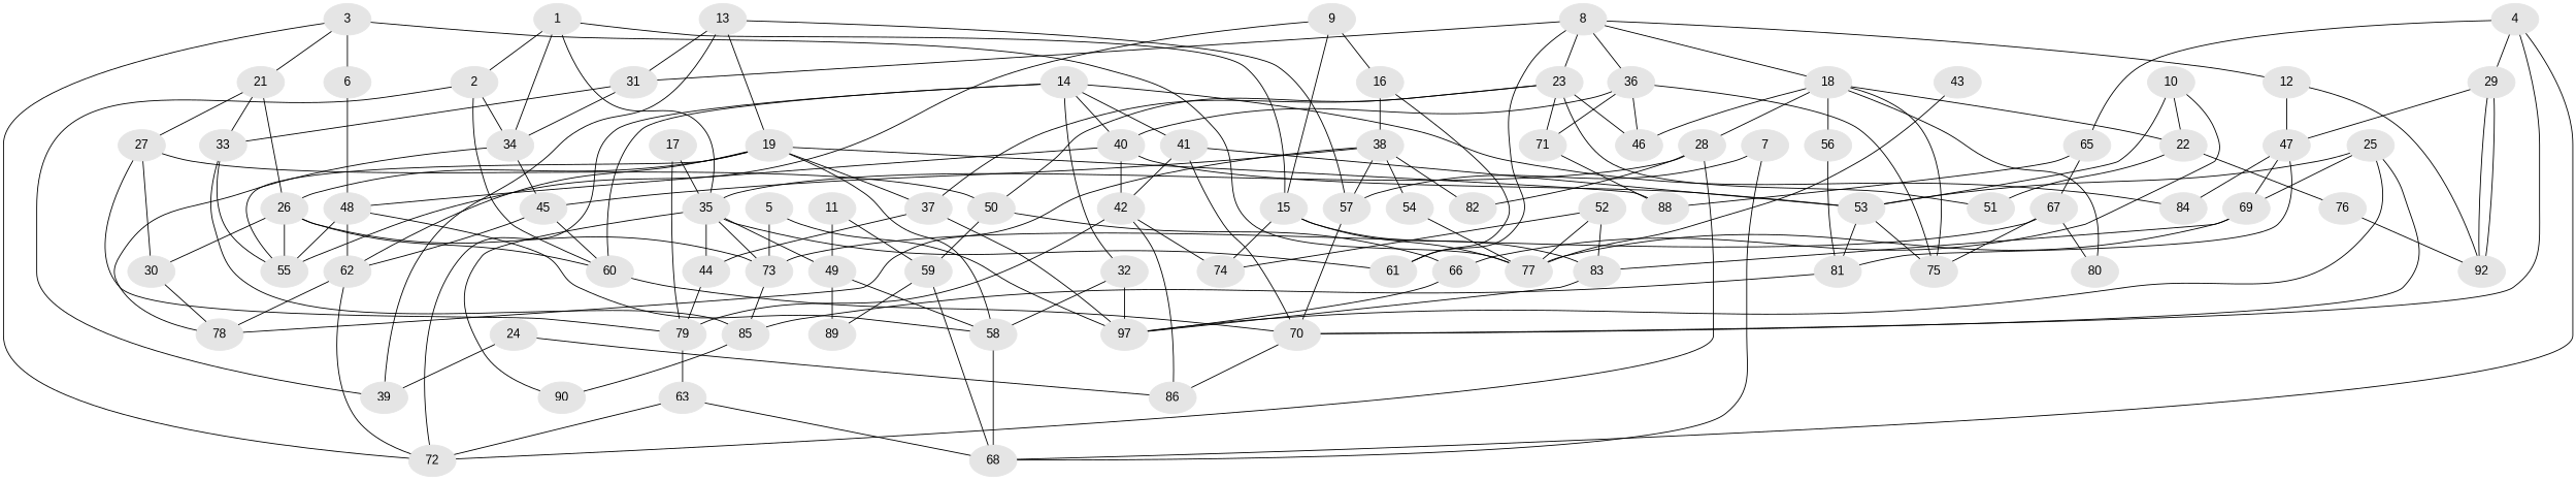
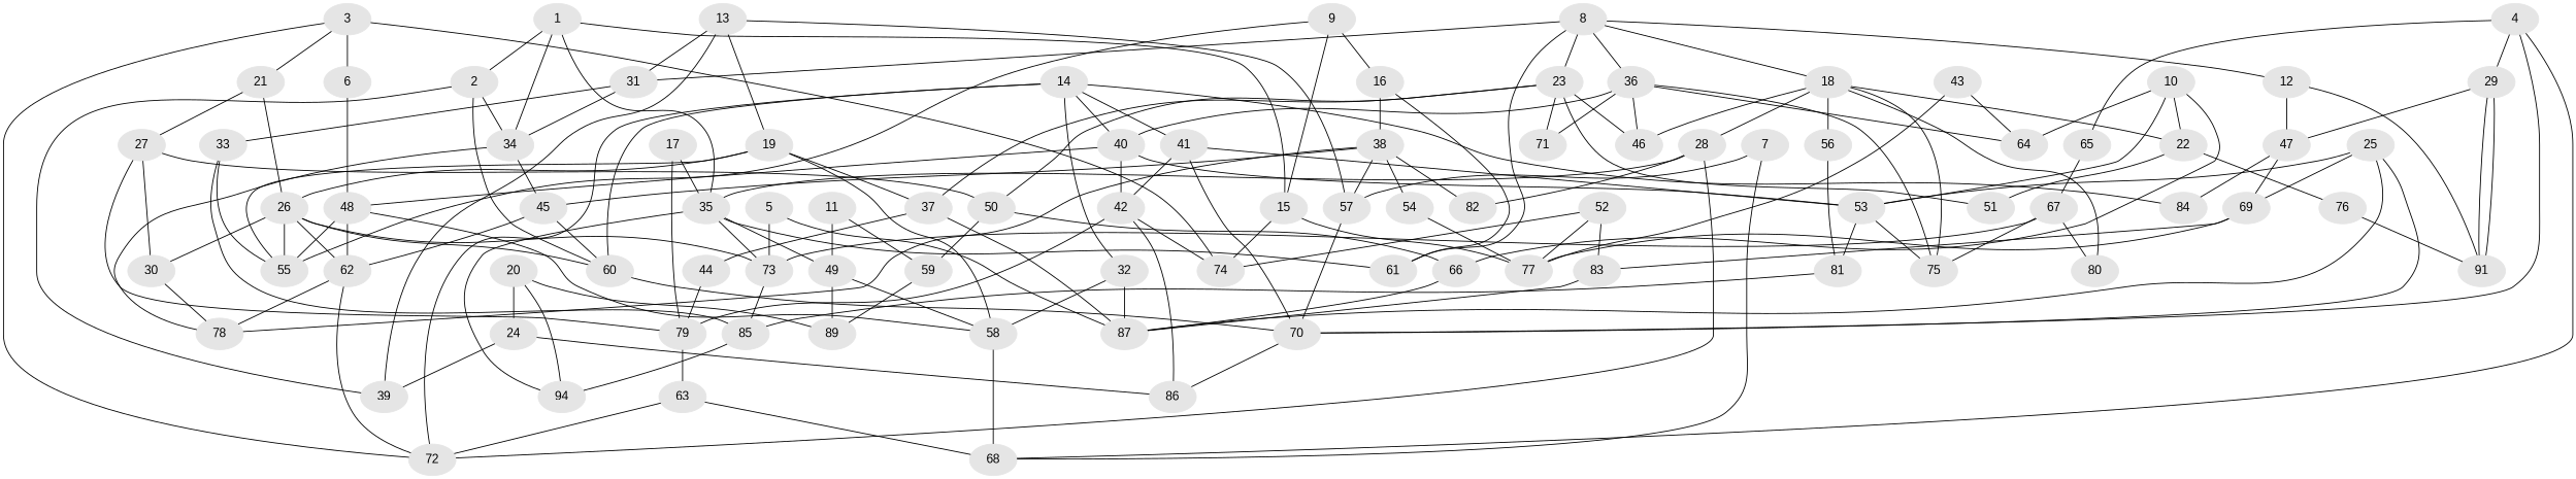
  graph {
    fontname="Liberation Sans"
    node [color=gray90 fontname="Liberation Sans" style=filled]
    edge [fontname="Liberation Sans"]
    1
    2
    15
    34
    35
    39
    60
    77
    74
    83
    78
    45
    73
    61
    49
-   90
+   90 [label=94]
    44
    70
    3
    6
    21
    72
    48
    26
    27
    33
    4
    29
    65
    68
    47
-   91 [label=92]
-   88
+   91
    67
    86
    5
-   87 [label=97]
+   87
    85
    55
    58
    62
    7
    57
    8
    12
    18
    23
    31
    36
    22
    28
    46
    56
    75
    80
    37
    51
    50
    71
+   64
    40
    9
    16
    38
    10
    53
    66
    76
    81
    11
    59
    89
    84
    69
    13
    19
    14
    32
    41
    42
    82
    54
    17
    79
    63
    30
+   20
    24
    25
    43
    52
    1 -- 2
    1 -- 15
    1 -- 34
    1 -- 35
    2 -- 34
    2 -- 39
    2 -- 60
    15 -- 77
    15 -- 74
-   15 -- 83
    34 -- 78
    34 -- 45
    35 -- 73
    35 -- 61
    35 -- 49
    35 -- 90
-   35 -- 44
    60 -- 70
    83 -- 87
    45 -- 60
    45 -- 62
    73 -- 85
    49 -- 58
    49 -- 89
    44 -- 79
    70 -- 86
-   3 -- 77
+   3 -- 74
    3 -- 6
    3 -- 21
    3 -- 72
    6 -- 48
    21 -- 26
    21 -- 27
-   21 -- 33
    48 -- 55
    48 -- 58
    48 -- 62
    26 -- 60
    26 -- 73
    26 -- 55
    26 -- 30
    27 -- 50
    27 -- 79
    27 -- 30
    33 -- 85
    33 -- 55
    4 -- 70
    4 -- 29
    4 -- 65
    4 -- 68
    29 -- 47
    29 -- 91
    29 -- 91
-   65 -- 88
    65 -- 67
-   47 -- 81
    47 -- 84
    47 -- 69
    67 -- 73
    67 -- 75
    67 -- 80
    5 -- 73
    5 -- 87
    85 -- 90
    58 -- 68
    62 -- 78
    62 -- 72
    7 -- 68
    7 -- 57
    57 -- 70
    8 -- 61
    8 -- 12
    8 -- 18
    8 -- 23
    8 -- 31
    8 -- 36
    12 -- 47
    12 -- 91
    18 -- 22
    18 -- 28
    18 -- 46
    18 -- 56
    18 -- 75
    18 -- 80
    23 -- 46
    23 -- 37
    23 -- 51
    23 -- 50
    23 -- 71
    31 -- 34
    31 -- 33
    36 -- 46
    36 -- 75
    36 -- 71
+   36 -- 64
    36 -- 40
    22 -- 51
    22 -- 76
    28 -- 35
    28 -- 72
    28 -- 82
    56 -- 81
    37 -- 44
    37 -- 87
    50 -- 66
    50 -- 59
-   71 -- 88
    40 -- 48
    40 -- 53
    40 -- 42
    9 -- 15
    9 -- 55
    9 -- 16
    16 -- 61
    16 -- 38
    38 -- 78
    38 -- 45
    38 -- 57
    38 -- 82
    38 -- 54
    10 -- 22
+   10 -- 64
    10 -- 53
    10 -- 66
    53 -- 75
    53 -- 81
    66 -- 87
    76 -- 91
    81 -- 85
    11 -- 49
    11 -- 59
-   59 -- 68
    59 -- 89
    69 -- 77
    69 -- 83
    13 -- 39
    13 -- 57
    13 -- 31
    13 -- 19
    19 -- 26
-   19 -- 88
    19 -- 55
    19 -- 58
-   19 -- 62
+   26 -- 62
    19 -- 37
    14 -- 60
    14 -- 72
    14 -- 40
    14 -- 84
    14 -- 32
    14 -- 41
    32 -- 87
    32 -- 58
    41 -- 70
    41 -- 53
    41 -- 42
    42 -- 74
    42 -- 86
    42 -- 79
    54 -- 77
    17 -- 35
    17 -- 79
    79 -- 63
    63 -- 72
    63 -- 68
    30 -- 78
+   20 -- 90
+   20 -- 89
+   20 -- 24
    24 -- 39
    24 -- 86
    25 -- 70
    25 -- 87
    25 -- 53
    25 -- 69
    43 -- 77
+   43 -- 64
    52 -- 77
    52 -- 74
    52 -- 83
  }
